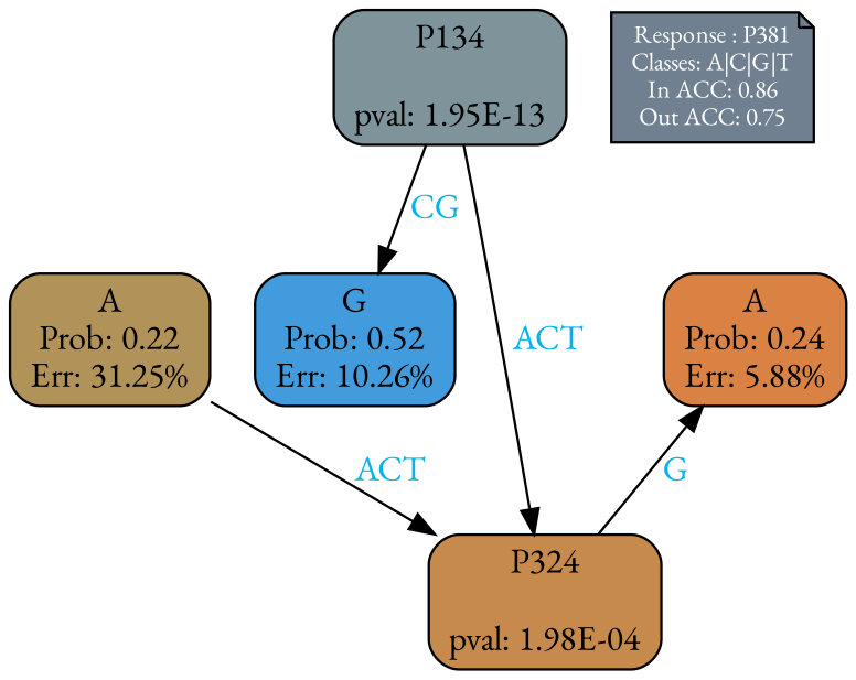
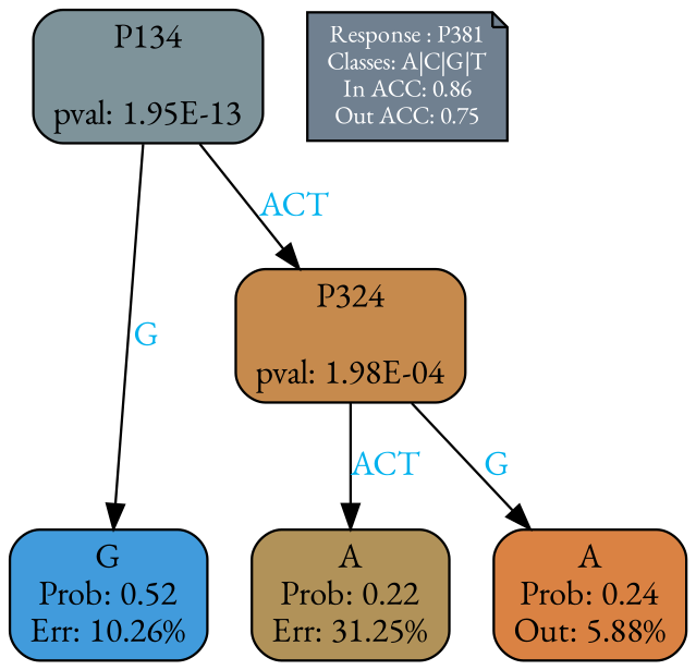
  digraph {
    fontname="EB Garamond"
    ranksep=equally
    splines=polylines
    node [color=black fontname="EB Garamond" shape=box style="filled, rounded"]
    edge [fontcolor=deepskyblue2 fontname="EB Garamond"]
    n1 [fillcolor="#b19259" label="A\nProb: 0.22\nErr: 31.25%"]
-   n2 [fillcolor="#da8243" label="A\nProb: 0.24\nErr: 5.88%"]
+   n2 [fillcolor="#da8243" label="A\nProb: 0.24\nOut: 5.88%"]
    n3 [fillcolor="#419bdc" label="G\nProb: 0.52\nErr: 10.26%"]
    n4 [align=left fillcolor=slategray fontcolor=white fontsize=10 label="Response : P381\nClasses: A|C|G|T\nIn ACC: 0.86\nOut ACC: 0.75\n" shape=note style=filled]
    n5 [fillcolor="#7e939a" label="P134\n\npval: 1.95E-13"]
    n6 [fillcolor="#c68a4d" label="P324\n\npval: 1.98E-04"]
    subgraph sub_1 {
      rank=same
      n1
      n2
      n3
    }
    subgraph sub_2 {
      rank=same
      n4
      n5
    }
-   n5 -> n3 [label=CG]
+   n5 -> n3 [label=G]
    n5 -> n6 [label=ACT]
-   n1 -> n6 [label=ACT]
+   n6 -> n1 [label=ACT]
    n6 -> n2 [label=G]
  }
